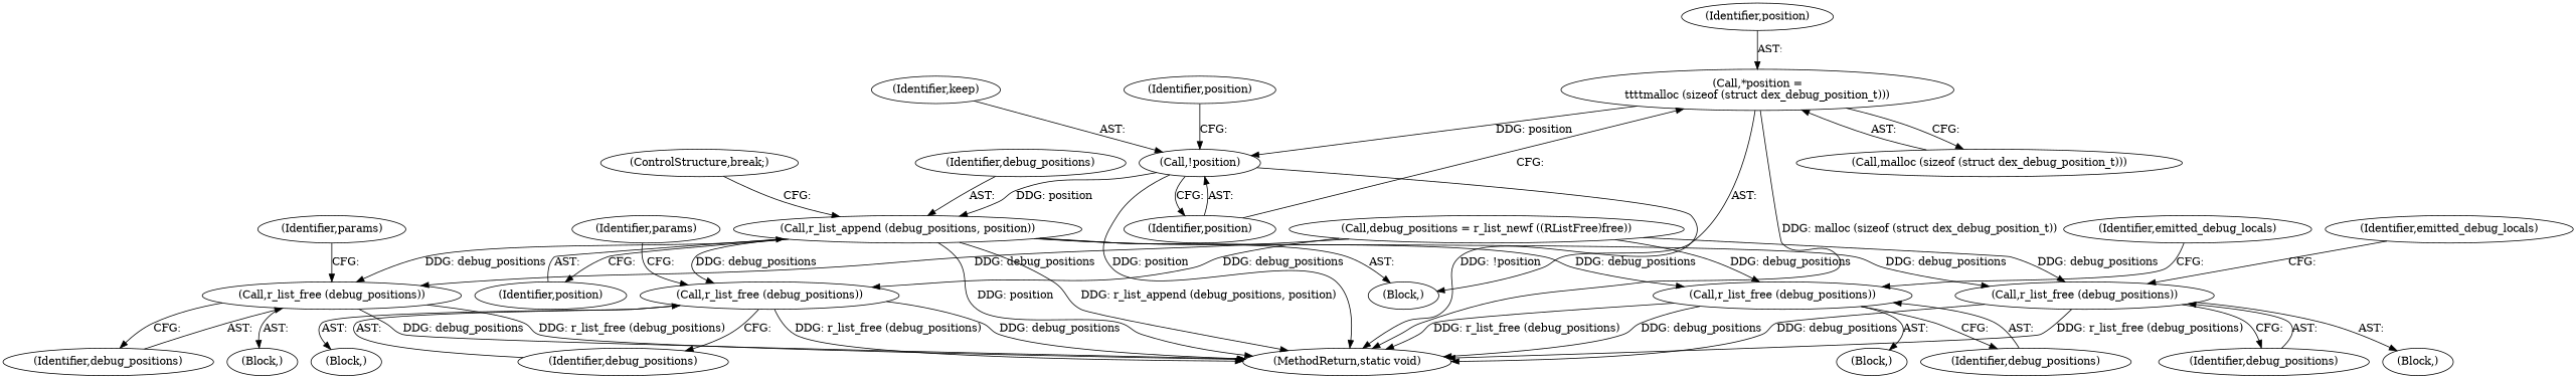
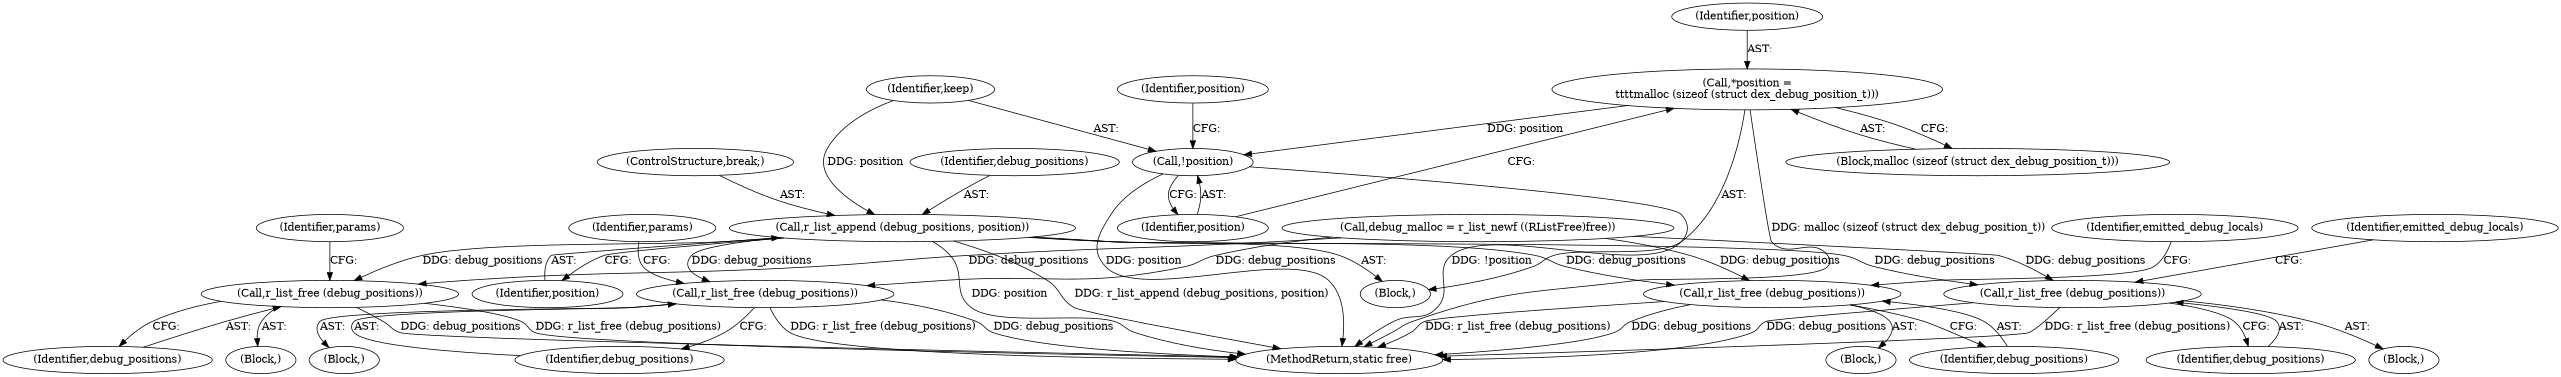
  digraph {
    n1 [label="(Call,*position =\n\t\t\t\tmalloc (sizeof (struct dex_debug_position_t)))"]
    n2 [label="(Call,!position)"]
-   n3 [label="(Call,malloc (sizeof (struct dex_debug_position_t)))"]
-   n4 [label="(MethodReturn,static void)"]
+   n3 [label="(Block,malloc (sizeof (struct dex_debug_position_t)))"]
+   n4 [label="(MethodReturn,static free)"]
    n5 [label="(Block,)"]
    n6 [label="(Call,r_list_append (debug_positions, position))"]
    n7 [label="(Identifier,position)"]
    n8 [label="(Call,r_list_free (debug_positions))"]
    n9 [label="(Call,r_list_free (debug_positions))"]
    n10 [label="(Call,r_list_free (debug_positions))"]
    n11 [label="(Call,r_list_free (debug_positions))"]
    n12 [label="(Identifier,position)"]
    n13 [label="(Block,)"]
    n14 [label="(Identifier,debug_positions)"]
    n15 [label="(Identifier,debug_positions)"]
    n16 [label="(Block,)"]
    n17 [label="(Identifier,debug_positions)"]
    n18 [label="(Block,)"]
    n19 [label="(Identifier,debug_positions)"]
    n20 [label="(Block,)"]
    n21 [label="(Identifier,position)"]
    n22 [label="(Identifier,keep)"]
    n23 [label="(Identifier,params)"]
-   n24 [label="(Call,debug_positions = r_list_newf ((RListFree)free))"]
+   n24 [label="(Call,debug_malloc = r_list_newf ((RListFree)free))"]
    n25 [label="(Identifier,emitted_debug_locals)"]
    n26 [label="(Identifier,emitted_debug_locals)"]
    n27 [label="(Identifier,position)"]
    n28 [label="(ControlStructure,break;)"]
    n29 [label="(Identifier,params)"]
    n30 [label="(Identifier,debug_positions)"]
    n1 -> n2 [label="DDG: position"]
    n1 -> n3 [label="CFG: "]
    n1 -> n4 [label="DDG: malloc (sizeof (struct dex_debug_position_t))"]
    n1 -> n5 [label="AST: "]
    n2 -> n4 [label="DDG: !position"]
    n2 -> n4 [label="DDG: position"]
-   n2 -> n6 [label="DDG: position"]
+   n22 -> n6 [label="DDG: position"]
    n2 -> n7 [label="CFG: "]
    n3 -> n1 [label="AST: "]
    n6 -> n4 [label="DDG: position"]
    n6 -> n4 [label="DDG: r_list_append (debug_positions, position)"]
    n6 -> n5 [label="AST: "]
    n6 -> n8 [label="DDG: debug_positions"]
    n6 -> n9 [label="DDG: debug_positions"]
    n6 -> n10 [label="DDG: debug_positions"]
    n6 -> n11 [label="DDG: debug_positions"]
    n6 -> n12 [label="CFG: "]
    n7 -> n1 [label="CFG: "]
    n7 -> n2 [label="AST: "]
    n8 -> n4 [label="DDG: r_list_free (debug_positions)"]
    n8 -> n4 [label="DDG: debug_positions"]
    n8 -> n13 [label="AST: "]
    n8 -> n14 [label="CFG: "]
    n9 -> n4 [label="DDG: debug_positions"]
    n9 -> n4 [label="DDG: r_list_free (debug_positions)"]
    n9 -> n15 [label="CFG: "]
    n9 -> n16 [label="AST: "]
    n10 -> n4 [label="DDG: debug_positions"]
    n10 -> n4 [label="DDG: r_list_free (debug_positions)"]
    n10 -> n17 [label="CFG: "]
    n10 -> n18 [label="AST: "]
    n11 -> n4 [label="DDG: debug_positions"]
    n11 -> n4 [label="DDG: r_list_free (debug_positions)"]
    n11 -> n19 [label="CFG: "]
    n11 -> n20 [label="AST: "]
    n12 -> n6 [label="AST: "]
    n14 -> n8 [label="AST: "]
    n15 -> n9 [label="AST: "]
    n17 -> n10 [label="AST: "]
    n19 -> n11 [label="AST: "]
    n21 -> n1 [label="AST: "]
    n22 -> n2 [label="AST: "]
    n23 -> n9 [label="CFG: "]
    n24 -> n8 [label="DDG: debug_positions"]
    n24 -> n9 [label="DDG: debug_positions"]
    n24 -> n10 [label="DDG: debug_positions"]
    n24 -> n11 [label="DDG: debug_positions"]
    n25 -> n10 [label="CFG: "]
    n26 -> n11 [label="CFG: "]
    n27 -> n2 [label="CFG: "]
-   n28 -> n6 [label="CFG: "]
+   n28 -> n6 [label="AST: "]
    n29 -> n8 [label="CFG: "]
    n30 -> n6 [label="AST: "]
  }
